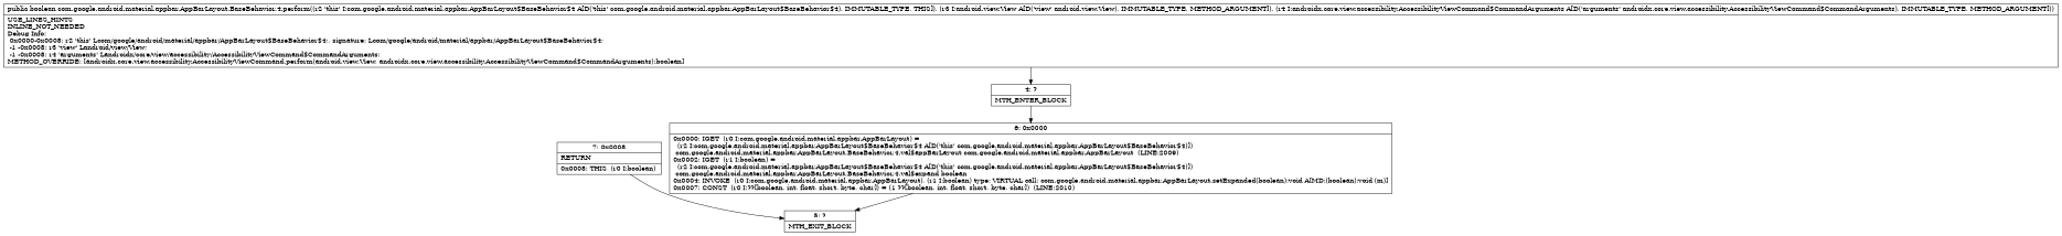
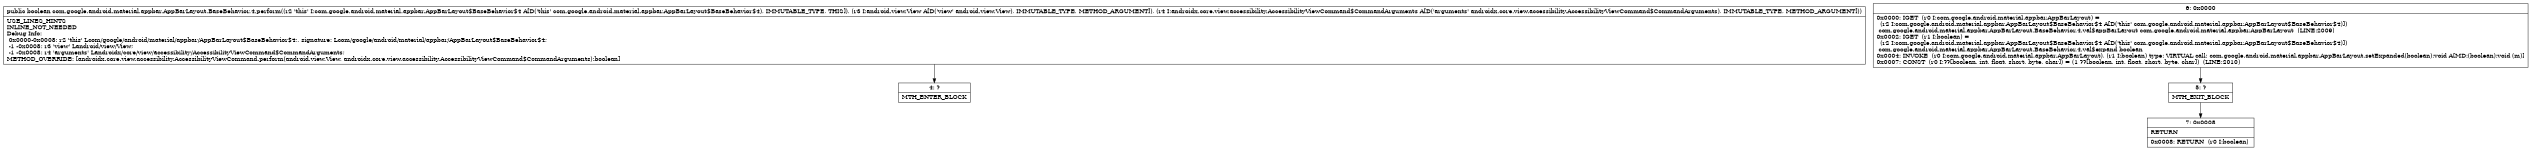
  digraph {
    node [shape=record]
    n1 [label="{4\:\ ?|MTH_ENTER_BLOCK\l}"]
    n2 [label="{6\:\ 0x0000|0x0000: IGET  (r0 I:com.google.android.material.appbar.AppBarLayout) = \l  (r2 I:com.google.android.material.appbar.AppBarLayout$BaseBehavior$4 A[D('this' com.google.android.material.appbar.AppBarLayout$BaseBehavior$4)])\l com.google.android.material.appbar.AppBarLayout.BaseBehavior.4.val$appBarLayout com.google.android.material.appbar.AppBarLayout  (LINE:2009)\l0x0002: IGET  (r1 I:boolean) = \l  (r2 I:com.google.android.material.appbar.AppBarLayout$BaseBehavior$4 A[D('this' com.google.android.material.appbar.AppBarLayout$BaseBehavior$4)])\l com.google.android.material.appbar.AppBarLayout.BaseBehavior.4.val$expand boolean \l0x0004: INVOKE  (r0 I:com.google.android.material.appbar.AppBarLayout), (r1 I:boolean) type: VIRTUAL call: com.google.android.material.appbar.AppBarLayout.setExpanded(boolean):void A[MD:(boolean):void (m)]\l0x0007: CONST  (r0 I:??[boolean, int, float, short, byte, char]) = (1 ??[boolean, int, float, short, byte, char])  (LINE:2010)\l}"]
    n3 [label="{5\:\ ?|MTH_EXIT_BLOCK\l}"]
-   n4 [label="{7\:\ 0x0008|RETURN\l|0x0008: THIS  (r0 I:boolean) \l}"]
+   n4 [label="{7\:\ 0x0008|RETURN\l|0x0008: RETURN  (r0 I:boolean) \l}"]
    n5 [label="{public boolean com.google.android.material.appbar.AppBarLayout.BaseBehavior.4.perform((r2 'this' I:com.google.android.material.appbar.AppBarLayout$BaseBehavior$4 A[D('this' com.google.android.material.appbar.AppBarLayout$BaseBehavior$4), IMMUTABLE_TYPE, THIS]), (r3 I:android.view.View A[D('view' android.view.View), IMMUTABLE_TYPE, METHOD_ARGUMENT]), (r4 I:androidx.core.view.accessibility.AccessibilityViewCommand$CommandArguments A[D('arguments' androidx.core.view.accessibility.AccessibilityViewCommand$CommandArguments), IMMUTABLE_TYPE, METHOD_ARGUMENT]))  | USE_LINES_HINTS\lINLINE_NOT_NEEDED\lDebug Info:\l  0x0000\-0x0008: r2 'this' Lcom\/google\/android\/material\/appbar\/AppBarLayout$BaseBehavior$4;, signature: Lcom\/google\/android\/material\/appbar\/AppBarLayout$BaseBehavior$4;\l  \-1 \-0x0008: r3 'view' Landroid\/view\/View;\l  \-1 \-0x0008: r4 'arguments' Landroidx\/core\/view\/accessibility\/AccessibilityViewCommand$CommandArguments;\lMETHOD_OVERRIDE: [androidx.core.view.accessibility.AccessibilityViewCommand.perform(android.view.View, androidx.core.view.accessibility.AccessibilityViewCommand$CommandArguments):boolean]\l}"]
-   n1 -> n2
    n2 -> n3
-   n4 -> n3
+   n3 -> n4
    n5 -> n1
  }
